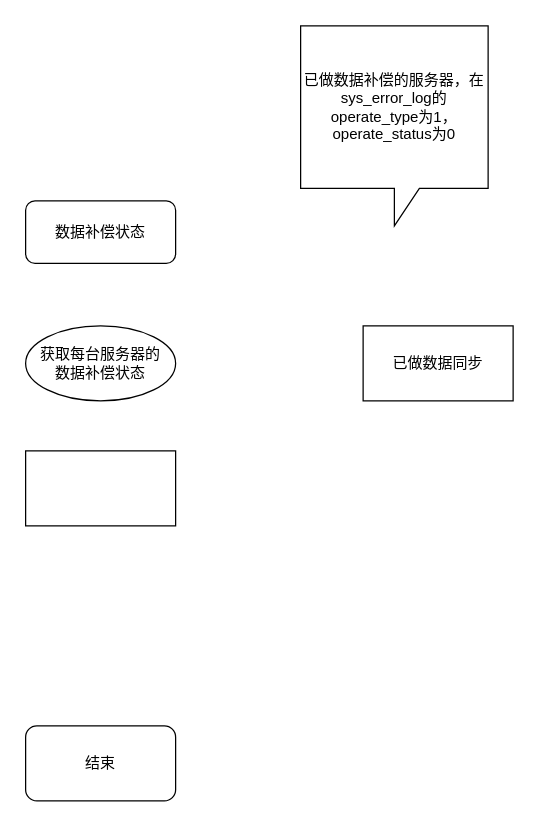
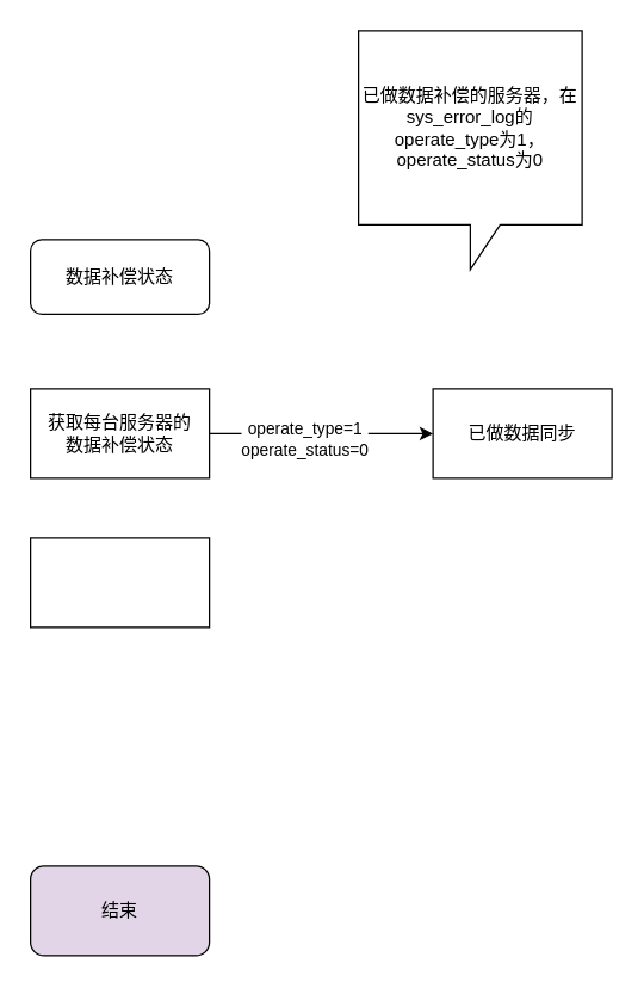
  <mxCell id="0" />
  <mxCell id="1" parent="0" />
- <mxCell id="2" value="获取每台服务器的&lt;br&gt;数据补偿状态" style="ellipse;whiteSpace=wrap;html=1;" vertex="1" parent="1"><mxGeometry x="20" y="260" width="120" height="60" as="geometry" /></mxCell>
+ <mxCell id="2" value="获取每台服务器的&lt;br&gt;数据补偿状态" style="rounded=0;whiteSpace=wrap;html=1;" vertex="1" parent="1"><mxGeometry x="20" y="260" width="120" height="60" as="geometry" /></mxCell>
  <mxCell id="3" value="已做数据补偿的服务器，在sys_error_log的operate_type为1，operate_status为0" style="shape=callout;whiteSpace=wrap;html=1;perimeter=calloutPerimeter;" vertex="1" parent="1"><mxGeometry x="240" y="20" width="150" height="160" as="geometry" /></mxCell>
  <mxCell id="4" value="已做数据同步" style="rounded=0;whiteSpace=wrap;html=1;" vertex="1" parent="1"><mxGeometry x="290" y="260" width="120" height="60" as="geometry" /></mxCell>
  <mxCell id="5" value="数据补偿状态" style="rounded=1;whiteSpace=wrap;html=1;" vertex="1" parent="1"><mxGeometry x="20" y="160" width="120" height="50" as="geometry" /></mxCell>
+ <mxCell id="6" value="" style="endArrow=classic;html=1;rounded=0;exitX=1;exitY=0.5;exitDx=0;exitDy=0;entryX=0;entryY=0.5;entryDx=0;entryDy=0;" edge="1" parent="1" source="2" target="4"><mxGeometry width="50" height="50" relative="1" as="geometry"><mxPoint x="310" y="320" as="sourcePoint" /><mxPoint x="360" y="270" as="targetPoint" /></mxGeometry></mxCell>
+ <mxCell id="7" value="operate_type=1&lt;br&gt;operate_status=0" style="edgeLabel;html=1;align=center;verticalAlign=middle;resizable=0;points=[];" vertex="1" connectable="0" parent="6"><mxGeometry x="-0.16" y="-3" relative="1" as="geometry"><mxPoint as="offset" /></mxGeometry></mxCell>
  <mxCell id="8" value="" style="rounded=0;whiteSpace=wrap;html=1;" vertex="1" parent="1"><mxGeometry x="20" y="360" width="120" height="60" as="geometry" /></mxCell>
- <mxCell id="9" value="结束" style="rounded=1;whiteSpace=wrap;html=1;" vertex="1" parent="1"><mxGeometry x="20" y="580" width="120" height="60" as="geometry" /></mxCell>
+ <mxCell id="9" value="结束" style="rounded=1;whiteSpace=wrap;html=1;fillColor=#e1d5e7;" vertex="1" parent="1"><mxGeometry x="20" y="580" width="120" height="60" as="geometry" /></mxCell>
